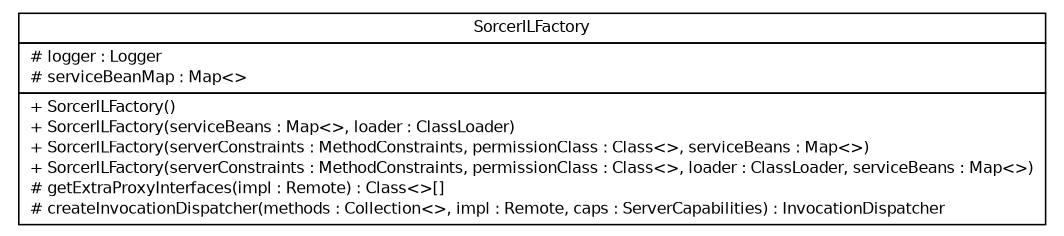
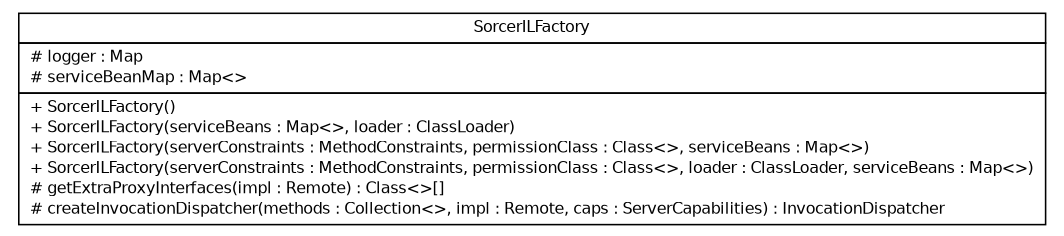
  digraph {
    nodesep=0.25
    ranksep=0.5
-   n1 [fontcolor=black fontname=Helvetica fontsize=10.0 label=<<table title="sorcer.jini.jeri.SorcerILFactory" border="0" cellborder="1" cellspacing="0" cellpadding="2" port="p" href="./SorcerILFactory.html"> 		<tr><td><table border="0" cellspacing="0" cellpadding="1"> <tr><td align="center" balign="center"> SorcerILFactory </td></tr> 		</table></td></tr> 		<tr><td><table border="0" cellspacing="0" cellpadding="1"> <tr><td align="left" balign="left"> # logger : Logger </td></tr> <tr><td align="left" balign="left"> # serviceBeanMap : Map&lt;&gt; </td></tr> 		</table></td></tr> 		<tr><td><table border="0" cellspacing="0" cellpadding="1"> <tr><td align="left" balign="left"> + SorcerILFactory() </td></tr> <tr><td align="left" balign="left"> + SorcerILFactory(serviceBeans : Map&lt;&gt;, loader : ClassLoader) </td></tr> <tr><td align="left" balign="left"> + SorcerILFactory(serverConstraints : MethodConstraints, permissionClass : Class&lt;&gt;, serviceBeans : Map&lt;&gt;) </td></tr> <tr><td align="left" balign="left"> + SorcerILFactory(serverConstraints : MethodConstraints, permissionClass : Class&lt;&gt;, loader : ClassLoader, serviceBeans : Map&lt;&gt;) </td></tr> <tr><td align="left" balign="left"> # getExtraProxyInterfaces(impl : Remote) : Class&lt;&gt;[] </td></tr> <tr><td align="left" balign="left"> # createInvocationDispatcher(methods : Collection&lt;&gt;, impl : Remote, caps : ServerCapabilities) : InvocationDispatcher </td></tr> 		</table></td></tr> 		</table>> shape=plaintext]
+   n1 [fontcolor=black fontname=Helvetica fontsize=10.0 label=<<table title="sorcer.jini.jeri.SorcerILFactory" border="0" cellborder="1" cellspacing="0" cellpadding="2" port="p" href="./SorcerILFactory.html"> 		<tr><td><table border="0" cellspacing="0" cellpadding="1"> <tr><td align="center" balign="center"> SorcerILFactory </td></tr> 		</table></td></tr> 		<tr><td><table border="0" cellspacing="0" cellpadding="1"> <tr><td align="left" balign="left"> # logger : Map </td></tr> <tr><td align="left" balign="left"> # serviceBeanMap : Map&lt;&gt; </td></tr> 		</table></td></tr> 		<tr><td><table border="0" cellspacing="0" cellpadding="1"> <tr><td align="left" balign="left"> + SorcerILFactory() </td></tr> <tr><td align="left" balign="left"> + SorcerILFactory(serviceBeans : Map&lt;&gt;, loader : ClassLoader) </td></tr> <tr><td align="left" balign="left"> + SorcerILFactory(serverConstraints : MethodConstraints, permissionClass : Class&lt;&gt;, serviceBeans : Map&lt;&gt;) </td></tr> <tr><td align="left" balign="left"> + SorcerILFactory(serverConstraints : MethodConstraints, permissionClass : Class&lt;&gt;, loader : ClassLoader, serviceBeans : Map&lt;&gt;) </td></tr> <tr><td align="left" balign="left"> # getExtraProxyInterfaces(impl : Remote) : Class&lt;&gt;[] </td></tr> <tr><td align="left" balign="left"> # createInvocationDispatcher(methods : Collection&lt;&gt;, impl : Remote, caps : ServerCapabilities) : InvocationDispatcher </td></tr> 		</table></td></tr> 		</table>> shape=plaintext]
  }
